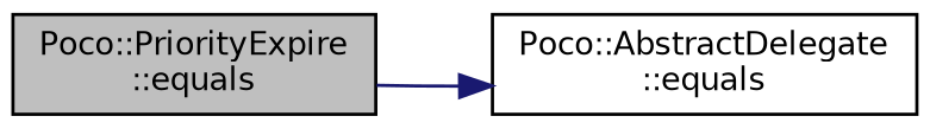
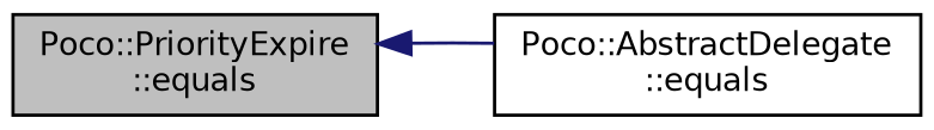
  digraph {
    rankdir=LR
    node [color=black fontname=Helvetica fontsize=10 shape=record style=filled]
    n1 [fillcolor=grey75 fontcolor=black height=0.2 label="Poco::PriorityExpire\l::equals" width=0.4]
    n2 [fillcolor=white height=0.2 label="Poco::AbstractDelegate\l::equals" width=0.4]
-   n1 -> n2 [color=midnightblue fontname=Helvetica fontsize=10 labelfontname=Helvetica labelfontsize=10 style=solid]
+   n2 -> n1 [color=midnightblue fontname=Helvetica fontsize=10 labelfontname=Helvetica labelfontsize=10 style=solid]
  }
